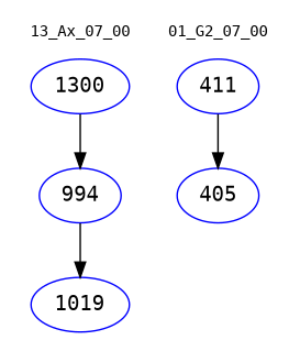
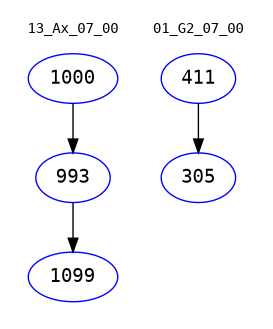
  digraph {
    fontname="DejaVu Sans Mono"
    node [color=blue fontname="DejaVu Sans Mono"]
    edge [color=black fontname="DejaVu Sans Mono"]
-   n1 [label=1300]
-   n2 [label=994]
-   n3 [label=1019]
+   n1 [label=1000]
+   n2 [label=993]
+   n3 [label=1099]
    n4 [label=411]
-   n5 [label=405]
+   n5 [label=305]
    subgraph cluster_1 {
      color=white
      fontsize=10
      label="13_Ax_07_00"
      n1
      n2
      n3
    }
    subgraph cluster_2 {
      color=white
      fontsize=10
      label="01_G2_07_00"
      n4
      n5
    }
    n1 -> n2
    n2 -> n3
    n4 -> n5
  }
